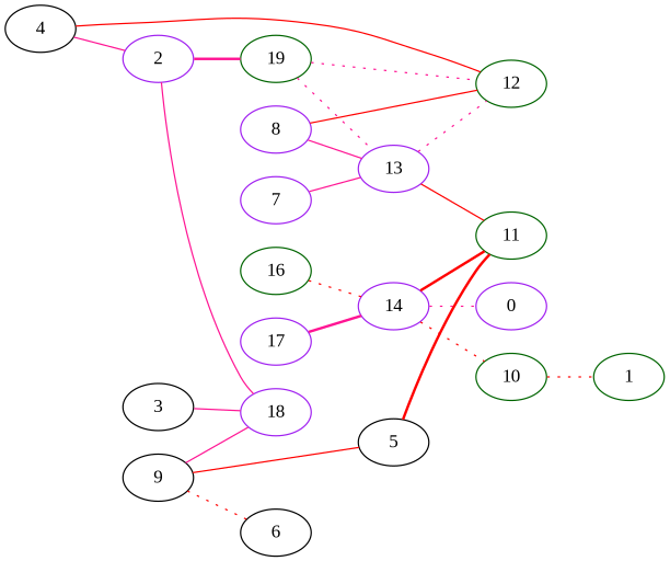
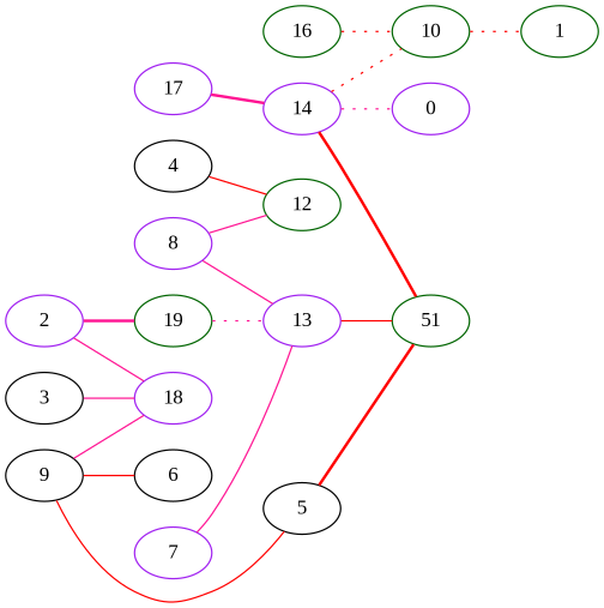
  digraph {
    fontname="Liberation Serif"
    rankdir=LR
    node [color=purple fontname="Liberation Serif"]
    edge [color=deeppink dir=none fontname="Liberation Serif" style=solid]
    4 [color=black]
    12 [color=darkgreen]
    2
    19 [color=darkgreen]
    13
-   11 [color=darkgreen]
+   11 [color=darkgreen label=51]
    10 [color=darkgreen]
    1 [color=darkgreen]
    14
    0
    5 [color=black]
    9 [color=black]
    6 [color=black]
    18
    7
    17
    3 [color=black]
    16 [color=darkgreen]
    8
    subgraph sub_1 {
      4
      12
      2
      19
      13
      11
      10
      1
      14
      0
      5
      9
      6
      18
      7
      17
      3
      16
      8
    }
    4 -> 12 [color=red]
-   4 -> 2
    2 -> 19 [style=bold]
    2 -> 18
-   19 -> 12 [style=dotted]
    19 -> 13 [style=dotted]
-   13 -> 12 [style=dotted]
    13 -> 11 [color=red]
    10 -> 1 [color=red style=dotted]
    14 -> 11 [color=red style=bold]
    14 -> 10 [color=red style=dotted]
    14 -> 0 [style=dotted]
    5 -> 11 [color=red style=bold]
    9 -> 5 [color=red]
-   9 -> 6 [color=red style=dotted]
+   9 -> 6 [color=red]
    9 -> 18
    7 -> 13
    17 -> 14 [style=bold]
    3 -> 18
-   16 -> 14 [color=red style=dotted]
-   8 -> 12 [color=red]
+   16 -> 10 [color=red style=dotted]
+   8 -> 12
    8 -> 13
  }
